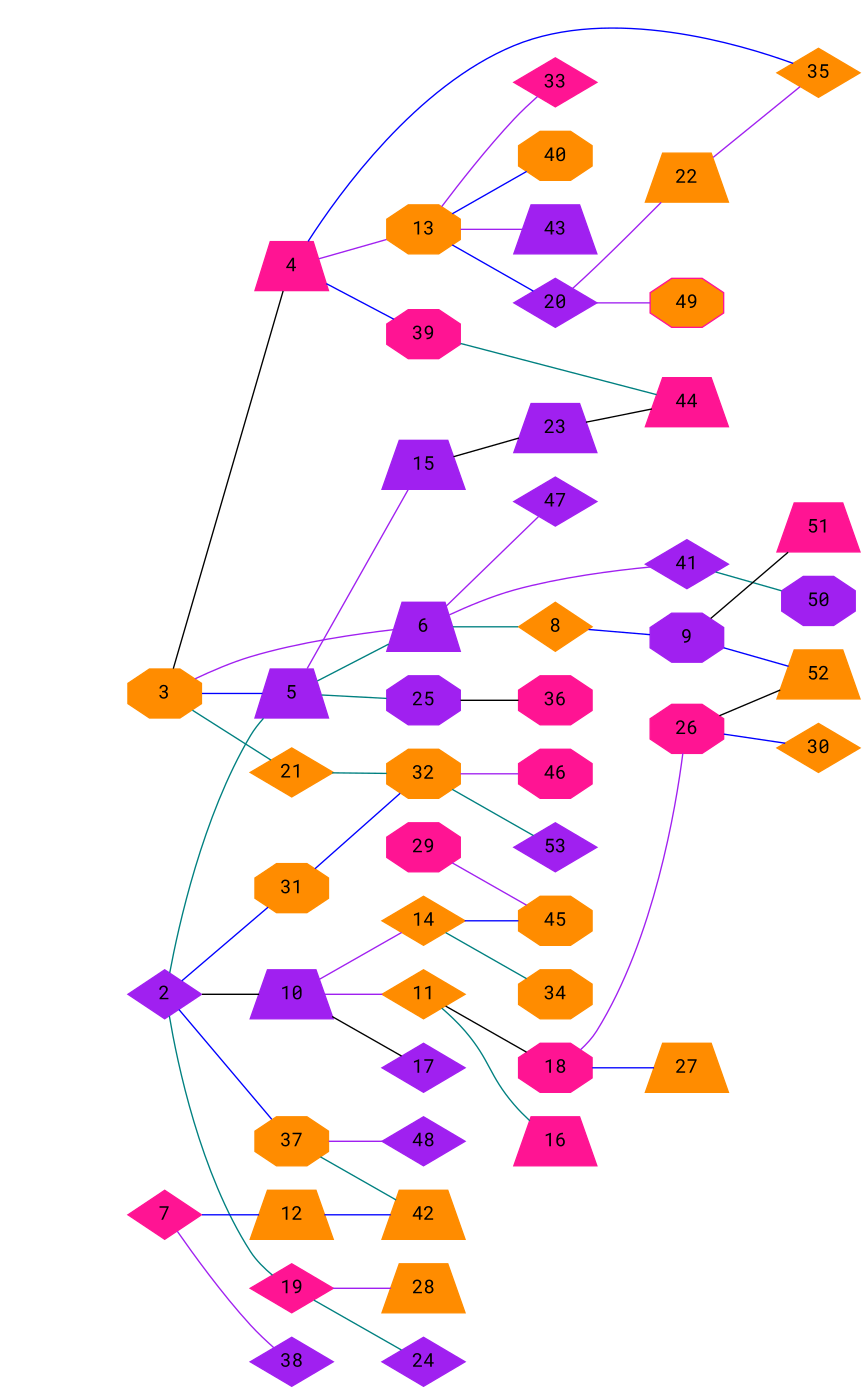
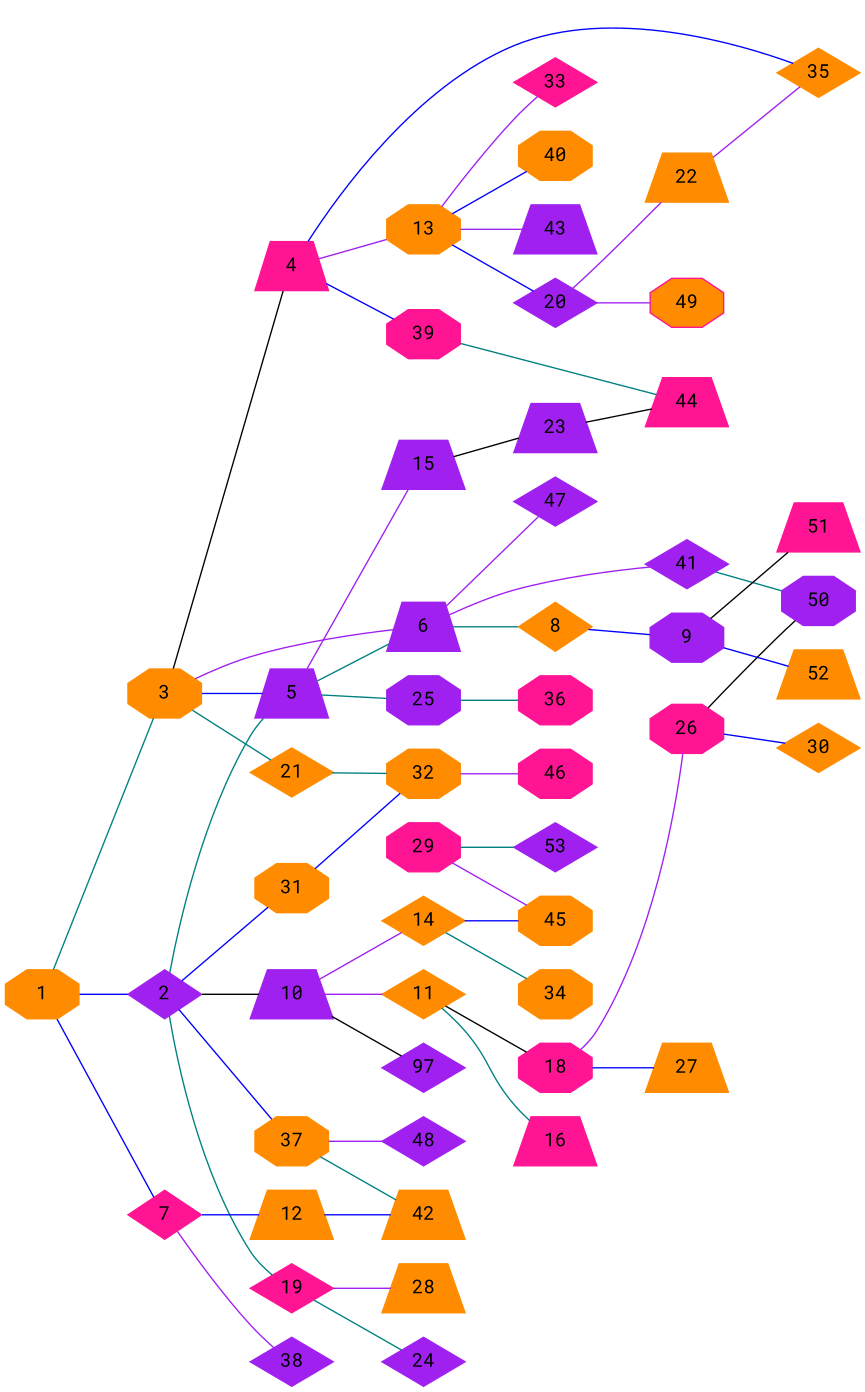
  graph {
    fontname="Roboto Mono"
    rankdir=LR
    node [color=darkorange fontname="Roboto Mono" shape=octagon style=filled]
    edge [color=purple fontname="Roboto Mono"]
    2 [color=purple shape=diamond]
+   1
    3
    7 [color=deeppink shape=diamond]
    5 [color=purple shape=trapezium]
    10 [color=purple shape=trapezium]
    19 [color=deeppink shape=diamond]
    31
    37
    4 [color=deeppink shape=trapezium]
    6 [color=purple shape=trapezium]
    21 [shape=diamond]
    12 [shape=trapezium]
    38 [color=purple shape=diamond]
    15 [color=purple shape=trapezium]
    25 [color=purple]
    11 [shape=diamond]
    14 [shape=diamond]
-   17 [color=purple shape=diamond]
+   17 [color=purple shape=diamond label=97]
    24 [color=purple shape=diamond]
    28 [shape=trapezium]
    32
    42 [shape=trapezium]
    48 [color=purple shape=diamond]
    13
    35 [shape=diamond]
    39 [color=deeppink]
    8 [shape=diamond]
    41 [color=purple shape=diamond]
    47 [color=purple shape=diamond]
    20 [color=purple shape=diamond]
    33 [color=deeppink shape=diamond]
    40
    43 [color=purple shape=trapezium]
    44 [color=deeppink shape=trapezium]
    23 [color=purple shape=trapezium]
    36 [color=deeppink]
    9 [color=purple]
    50 [color=purple]
    51 [color=deeppink shape=trapezium]
    52 [shape=trapezium]
    16 [color=deeppink shape=trapezium]
    18 [color=deeppink]
    34
    45
    26 [color=deeppink]
    27 [shape=trapezium]
    22 [shape=trapezium]
    49 [color=deeppink fillcolor=darkorange]
    29 [color=deeppink]
    30 [shape=diamond]
    46 [color=deeppink]
    53 [color=purple shape=diamond]
    2 -- 5 [color=teal]
    2 -- 10 [color=black]
    2 -- 19 [color=teal]
    2 -- 31 [color=blue]
    2 -- 37 [color=blue]
+   1 -- 2 [color=blue]
+   1 -- 3 [color=teal]
+   1 -- 7 [color=blue]
    3 -- 5 [color=blue]
    3 -- 4 [color=black]
    3 -- 6
    3 -- 21 [color=teal]
    7 -- 12 [color=blue]
    7 -- 38
    5 -- 6 [color=teal]
    5 -- 15
    5 -- 25 [color=teal]
    10 -- 11
    10 -- 14
    10 -- 17 [color=black]
    19 -- 24 [color=teal]
    19 -- 28
    31 -- 32 [color=blue]
    37 -- 42 [color=teal]
    37 -- 48
    4 -- 13
    4 -- 35 [color=blue]
    4 -- 39 [color=blue]
    6 -- 8 [color=teal]
    6 -- 41
    6 -- 47
    21 -- 32 [color=teal]
    12 -- 42 [color=blue]
    15 -- 23 [color=black]
-   25 -- 36 [color=black]
+   25 -- 36 [color=teal]
    11 -- 16 [color=teal]
    11 -- 18 [color=black]
    14 -- 34 [color=teal]
    14 -- 45 [color=blue]
    32 -- 46
-   32 -- 53 [color=teal]
+   29 -- 53 [color=teal]
    13 -- 20 [color=blue]
    13 -- 33
    13 -- 40 [color=blue]
    13 -- 43
    39 -- 44 [color=teal]
    8 -- 9 [color=blue]
    41 -- 50 [color=teal]
    20 -- 22
    20 -- 49
    23 -- 44 [color=black]
    9 -- 51 [color=black]
    9 -- 52 [color=blue]
    18 -- 26
    18 -- 27 [color=blue]
-   26 -- 52 [color=black]
+   26 -- 50 [color=black]
    26 -- 30 [color=blue]
    22 -- 35
    29 -- 45
  }
